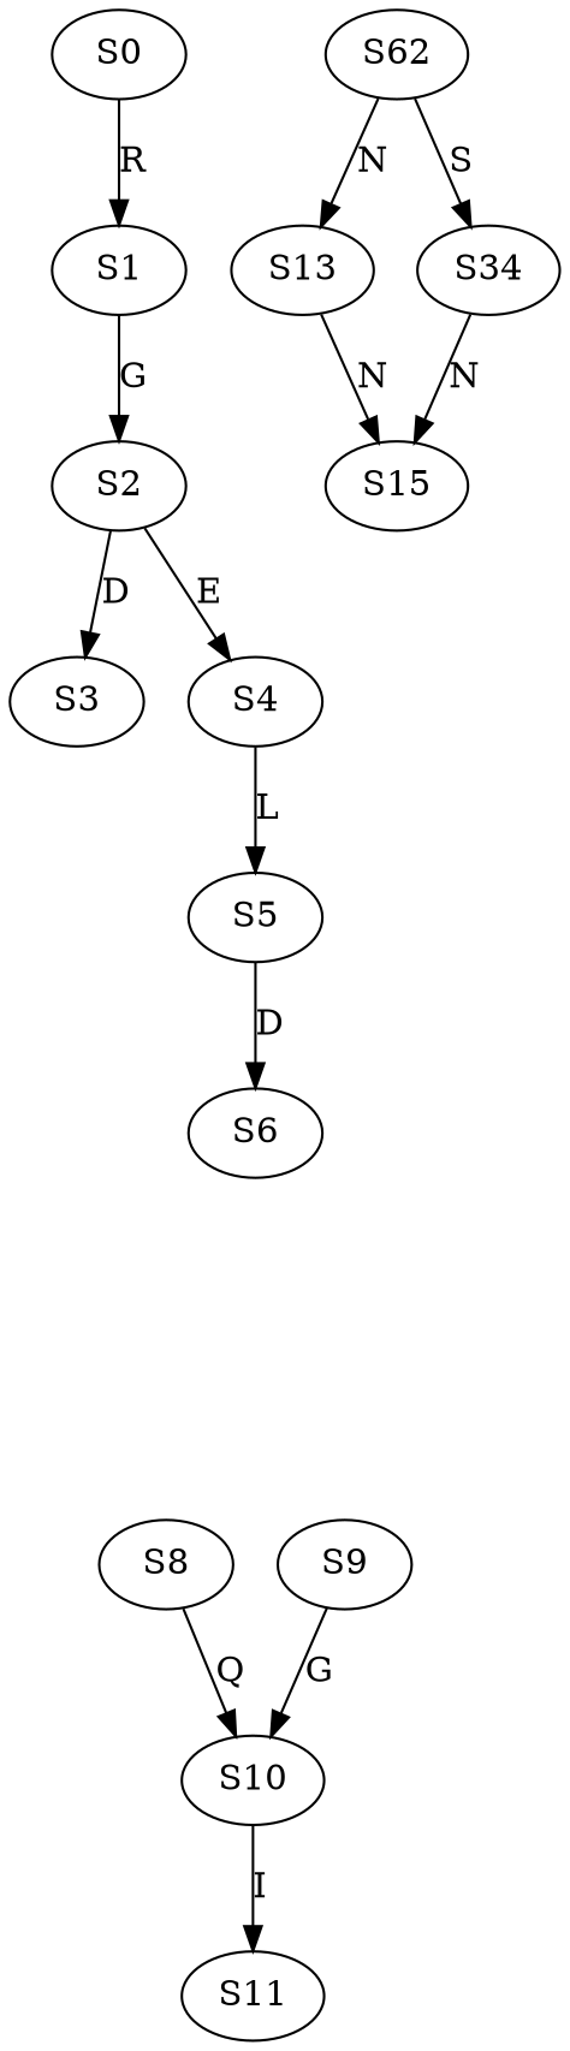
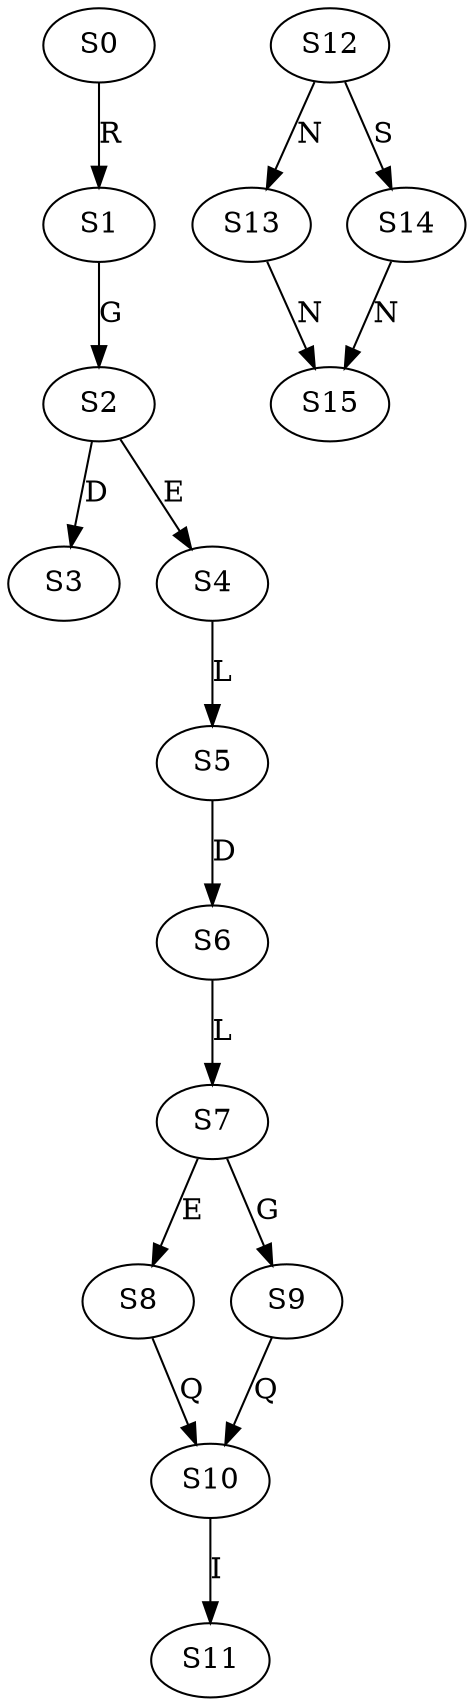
  strict digraph {
    S0
    S1
    S2
    S3
    S4
    S5
    S6
+   S7
    S8
    S9
    S10
    S11
-   S12 [label=S62]
+   S12
    S13
-   S14 [label=S34]
+   S14
    S15
    S0 -> S1 [label=R]
    S1 -> S2 [label=G]
    S2 -> S3 [label=D]
    S2 -> S4 [label=E]
    S4 -> S5 [label=L]
    S5 -> S6 [label=D]
+   S6 -> S7 [label=L]
+   S7 -> S8 [label=E]
+   S7 -> S9 [label=G]
    S8 -> S10 [label=Q]
-   S9 -> S10 [label=G]
+   S9 -> S10 [label=Q]
    S10 -> S11 [label=I]
    S12 -> S13 [label=N]
    S12 -> S14 [label=S]
    S13 -> S15 [label=N]
    S14 -> S15 [label=N]
  }
